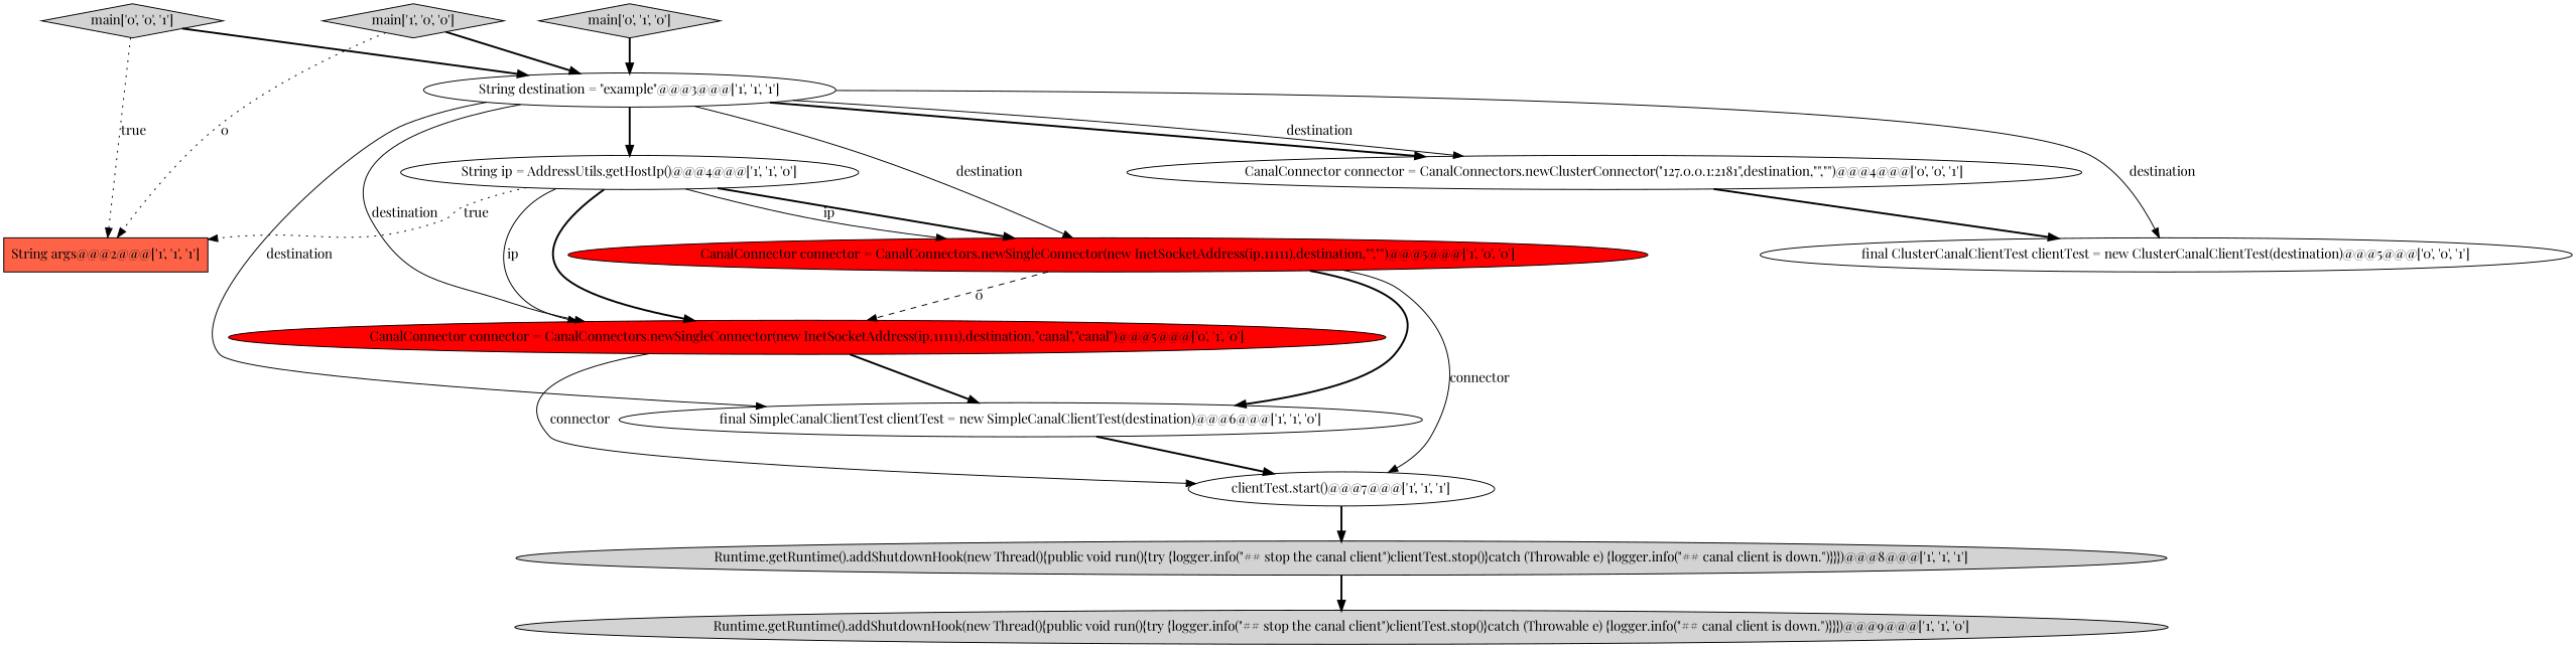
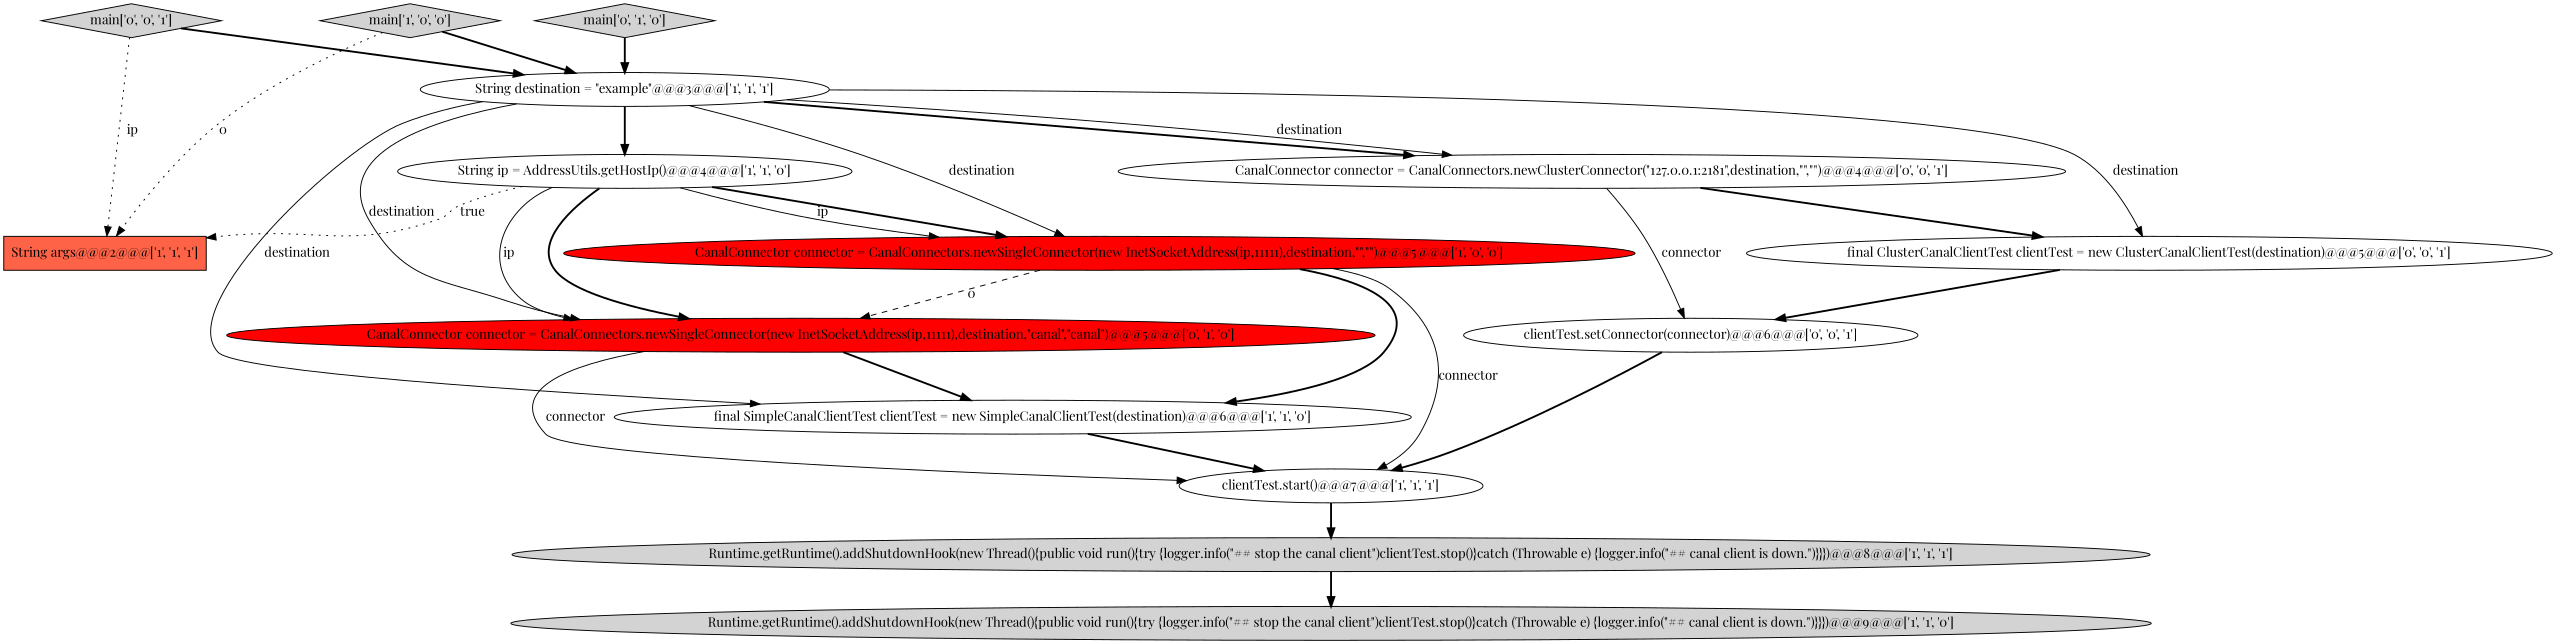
  digraph {
    fontname="Playfair Display"
    node [fillcolor=white fontname="Playfair Display" shape=ellipse style=filled]
    edge [fontname="Playfair Display" style=bold]
    n1 [fillcolor=red label="CanalConnector connector = CanalConnectors.newSingleConnector(new InetSocketAddress(ip,11111),destination,\"canal\",\"canal\")@@@5@@@['0', '1', '0']"]
    n2 [label="clientTest.start()@@@7@@@['1', '1', '1']"]
    n3 [label="final SimpleCanalClientTest clientTest = new SimpleCanalClientTest(destination)@@@6@@@['1', '1', '0']"]
    n4 [fillcolor=lightgray label="Runtime.getRuntime().addShutdownHook(new Thread(){public void run(){try {logger.info(\"## stop the canal client\")clientTest.stop()}catch (Throwable e) {logger.info(\"## canal client is down.\")}}})@@@8@@@['1', '1', '1']"]
    n5 [fillcolor=red label="CanalConnector connector = CanalConnectors.newSingleConnector(new InetSocketAddress(ip,11111),destination,\"\",\"\")@@@5@@@['1', '0', '0']"]
    n6 [fillcolor=lightgray label="main['0', '1', '0']" shape=diamond]
    n7 [label="String destination = \"example\"@@@3@@@['1', '1', '1']"]
    n8 [label="String ip = AddressUtils.getHostIp()@@@4@@@['1', '1', '0']"]
    n9 [label="final ClusterCanalClientTest clientTest = new ClusterCanalClientTest(destination)@@@5@@@['0', '0', '1']"]
    n10 [label="CanalConnector connector = CanalConnectors.newClusterConnector(\"127.0.0.1:2181\",destination,\"\",\"\")@@@4@@@['0', '0', '1']"]
    n11 [fillcolor=tomato label="String args@@@2@@@['1', '1', '1']" shape=box]
    n12 [fillcolor=lightgray label="main['0', '0', '1']" shape=diamond]
+   n13 [label="clientTest.setConnector(connector)@@@6@@@['0', '0', '1']"]
    n14 [fillcolor=lightgray label="Runtime.getRuntime().addShutdownHook(new Thread(){public void run(){try {logger.info(\"## stop the canal client\")clientTest.stop()}catch (Throwable e) {logger.info(\"## canal client is down.\")}}})@@@9@@@['1', '1', '0']"]
    n15 [fillcolor=lightgray label="main['1', '0', '0']" shape=diamond]
    n1 -> n2 [label=connector style=solid]
    n1 -> n3
    n2 -> n4
    n3 -> n2
    n4 -> n14
    n5 -> n1 [label=0 style=dashed]
    n5 -> n2 [label=connector style=solid]
    n5 -> n3
    n6 -> n7
    n7 -> n1 [label=destination style=solid]
    n7 -> n3 [label=destination style=solid]
    n7 -> n5 [label=destination style=solid]
    n7 -> n8
    n7 -> n9 [label=destination style=solid]
    n7 -> n10
    n7 -> n10 [label=destination style=solid]
    n8 -> n1 [label=ip style=solid]
    n8 -> n1
    n8 -> n5
    n8 -> n5 [label=ip style=solid]
    n8 -> n11 [label=true style=dotted]
+   n9 -> n13
    n10 -> n9
+   n10 -> n13 [label=connector style=solid]
    n12 -> n7
-   n12 -> n11 [label=true style=dotted]
+   n12 -> n11 [label=ip style=dotted]
+   n13 -> n2
    n15 -> n7
    n15 -> n11 [label=0 style=dotted]
  }
